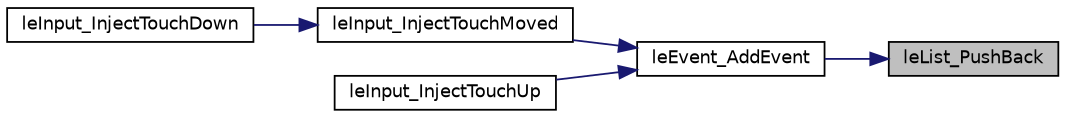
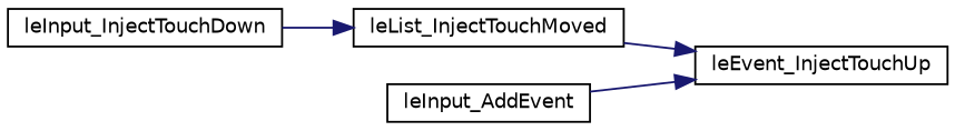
  digraph {
    rankdir=RL
    node [color=black fillcolor=white fontname=Helvetica fontsize=10 shape=record style=filled]
    edge [color=midnightblue dir=back fontname=Helvetica fontsize=10 labelfontname=Helvetica labelfontsize=10 style=solid]
-   n1 [fillcolor=grey75 fontcolor=black height=0.2 label=leList_PushBack width=0.4]
-   n2 [height=0.2 label=leEvent_AddEvent width=0.4]
-   n3 [height=0.2 label=leInput_InjectTouchMoved width=0.4]
-   n4 [height=0.2 label=leInput_InjectTouchUp width=0.4]
+   n2 [height=0.2 label=leEvent_InjectTouchUp width=0.4]
+   n3 [height=0.2 label=leList_InjectTouchMoved width=0.4]
+   n4 [height=0.2 label=leInput_AddEvent width=0.4]
    n5 [height=0.2 label=leInput_InjectTouchDown width=0.4]
-   n1 -> n2
    n2 -> n3
    n2 -> n4
    n3 -> n5
  }
